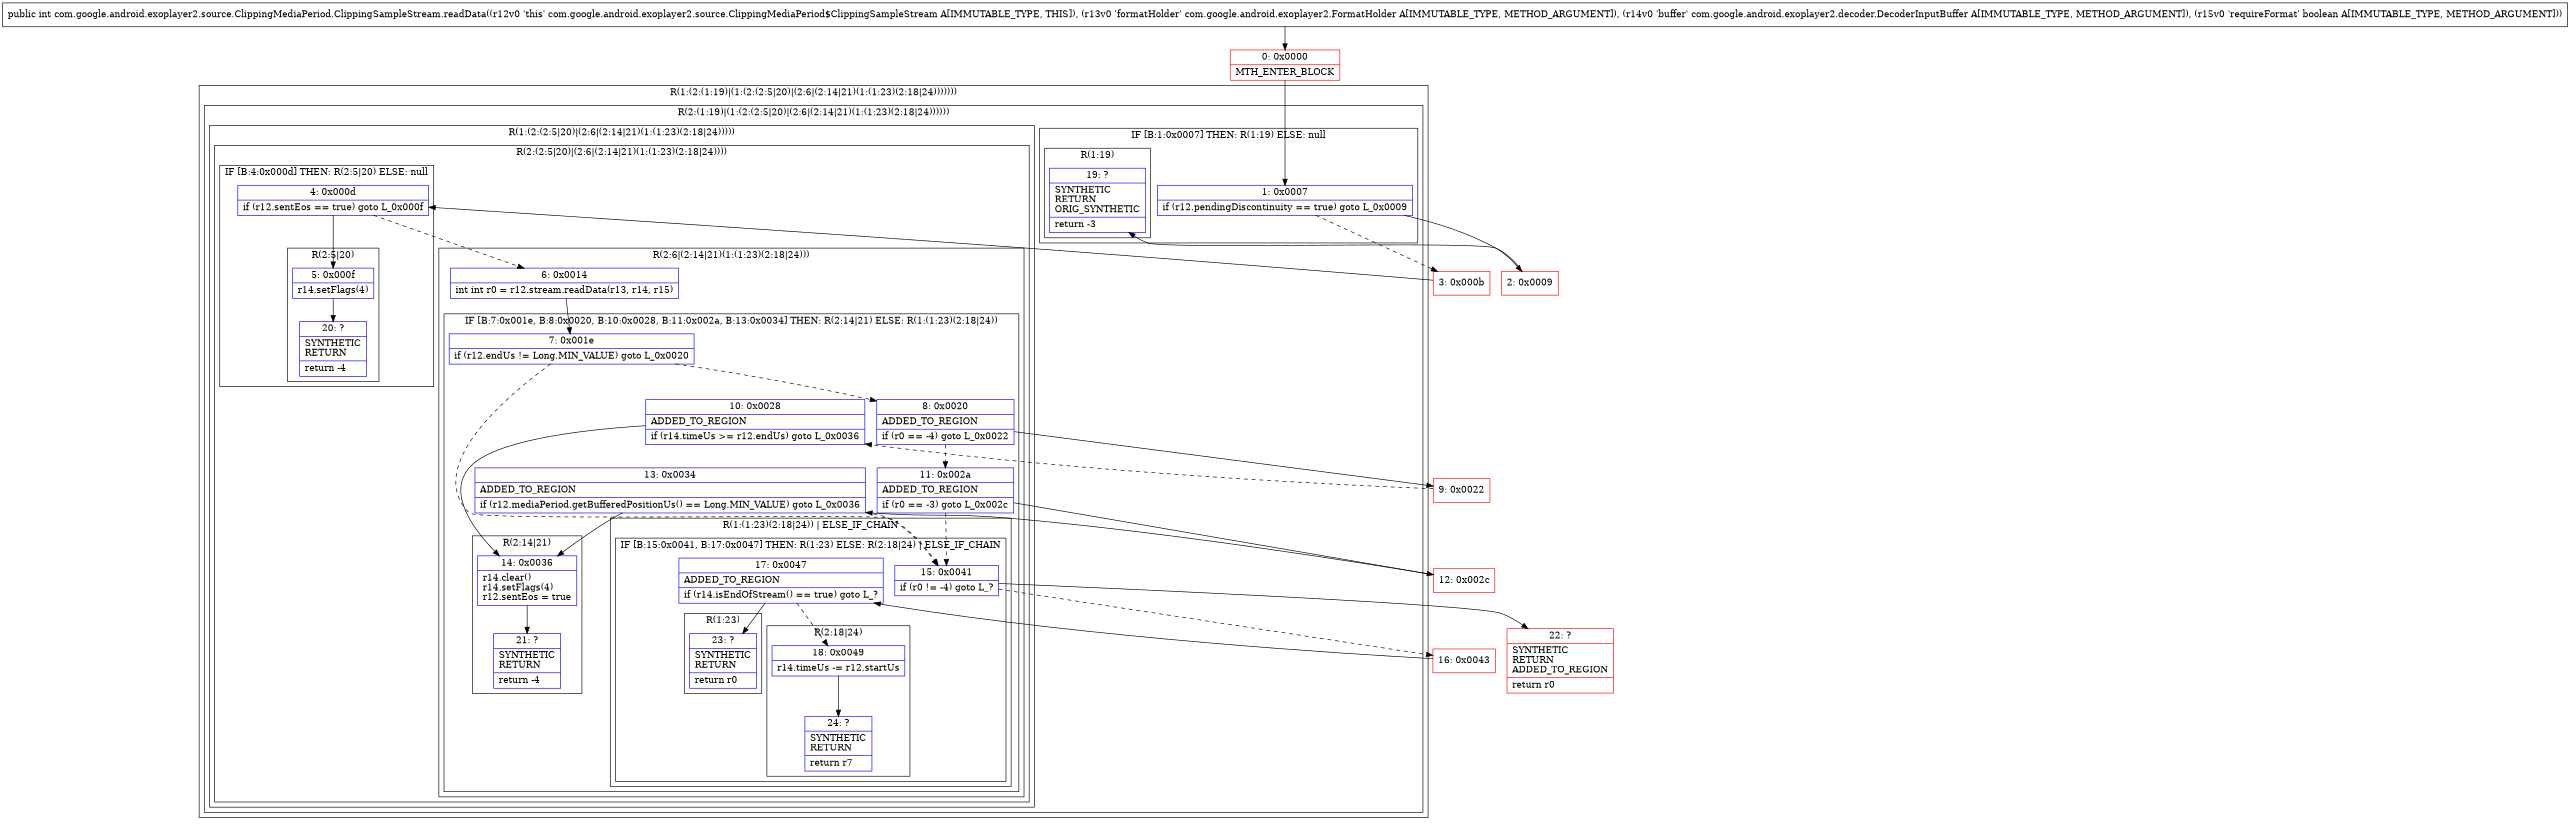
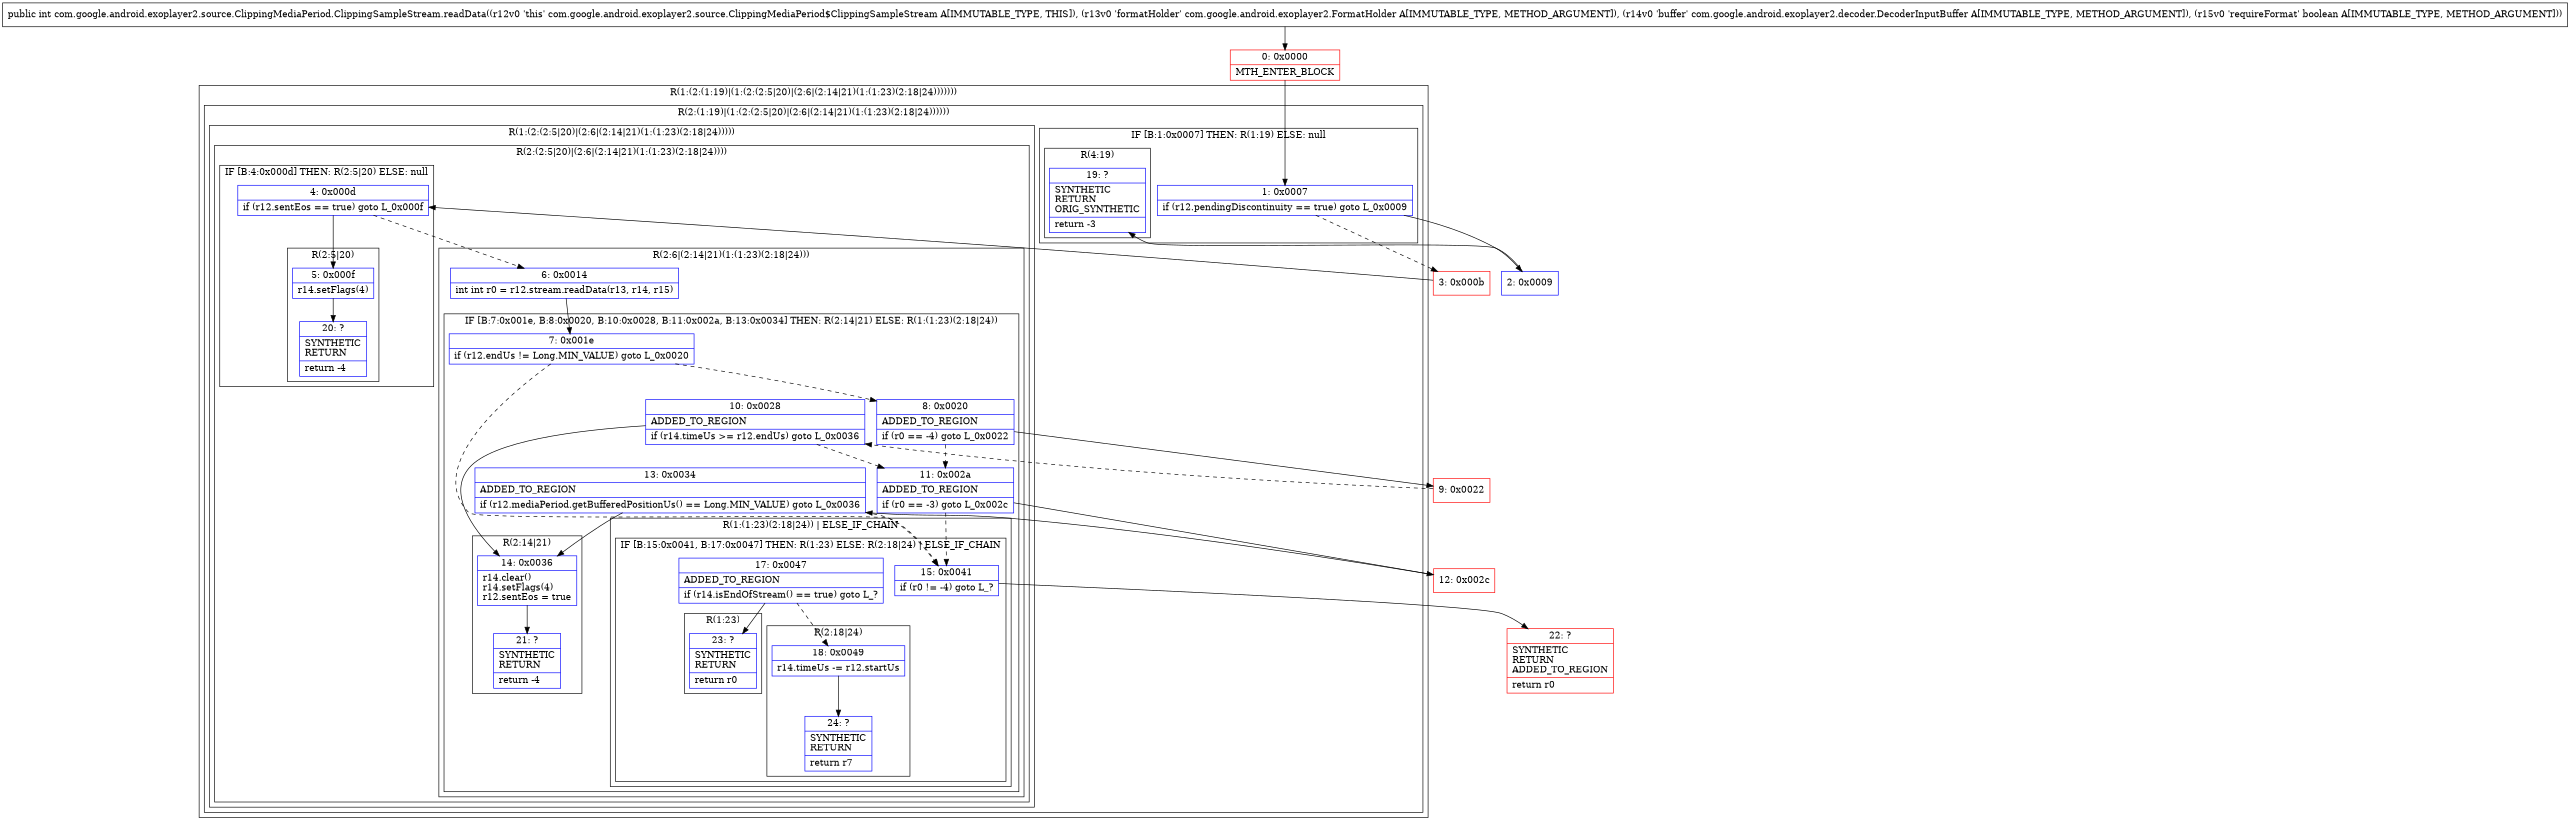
  digraph {
    node [color=blue shape=record]
    n1 [label="{19\:\ ?|SYNTHETIC\lRETURN\lORIG_SYNTHETIC\l|return \-3\l}"]
    n2 [label="{1\:\ 0x0007|if (r12.pendingDiscontinuity == true) goto L_0x0009\l}"]
    n3 [label="{5\:\ 0x000f|r14.setFlags(4)\l}"]
    n4 [label="{20\:\ ?|SYNTHETIC\lRETURN\l|return \-4\l}"]
    n5 [label="{4\:\ 0x000d|if (r12.sentEos == true) goto L_0x000f\l}"]
    n6 [label="{14\:\ 0x0036|r14.clear()\lr14.setFlags(4)\lr12.sentEos = true\l}"]
    n7 [label="{21\:\ ?|SYNTHETIC\lRETURN\l|return \-4\l}"]
    n8 [label="{23\:\ ?|SYNTHETIC\lRETURN\l|return r0\l}"]
    n9 [label="{18\:\ 0x0049|r14.timeUs \-= r12.startUs\l}"]
    n10 [label="{24\:\ ?|SYNTHETIC\lRETURN\l|return r7\l}"]
    n11 [label="{15\:\ 0x0041|if (r0 != \-4) goto L_?\l}"]
    n12 [label="{17\:\ 0x0047|ADDED_TO_REGION\l|if (r14.isEndOfStream() == true) goto L_?\l}"]
    n13 [label="{7\:\ 0x001e|if (r12.endUs != Long.MIN_VALUE) goto L_0x0020\l}"]
    n14 [label="{8\:\ 0x0020|ADDED_TO_REGION\l|if (r0 == \-4) goto L_0x0022\l}"]
    n15 [label="{10\:\ 0x0028|ADDED_TO_REGION\l|if (r14.timeUs \>= r12.endUs) goto L_0x0036\l}"]
    n16 [label="{11\:\ 0x002a|ADDED_TO_REGION\l|if (r0 == \-3) goto L_0x002c\l}"]
    n17 [label="{13\:\ 0x0034|ADDED_TO_REGION\l|if (r12.mediaPeriod.getBufferedPositionUs() == Long.MIN_VALUE) goto L_0x0036\l}"]
    n18 [label="{6\:\ 0x0014|int int r0 = r12.stream.readData(r13, r14, r15)\l}"]
-   n19 [color=red label="{2\:\ 0x0009}"]
+   n19 [label="{2\:\ 0x0009}"]
    n20 [color=red label="{3\:\ 0x000b}"]
-   n21 [color=red label="{16\:\ 0x0043}"]
    n22 [color=red label="{22\:\ ?|SYNTHETIC\lRETURN\lADDED_TO_REGION\l|return r0\l}"]
    n23 [color=red label="{9\:\ 0x0022}"]
    n24 [color=red label="{12\:\ 0x002c}"]
    n25 [color=red label="{0\:\ 0x0000|MTH_ENTER_BLOCK\l}"]
    n26 [label="{public int com.google.android.exoplayer2.source.ClippingMediaPeriod.ClippingSampleStream.readData((r12v0 'this' com.google.android.exoplayer2.source.ClippingMediaPeriod$ClippingSampleStream A[IMMUTABLE_TYPE, THIS]), (r13v0 'formatHolder' com.google.android.exoplayer2.FormatHolder A[IMMUTABLE_TYPE, METHOD_ARGUMENT]), (r14v0 'buffer' com.google.android.exoplayer2.decoder.DecoderInputBuffer A[IMMUTABLE_TYPE, METHOD_ARGUMENT]), (r15v0 'requireFormat' boolean A[IMMUTABLE_TYPE, METHOD_ARGUMENT])) }" color=""]
    subgraph cluster_1 {
      label="R(1:(2:(1:19)|(1:(2:(2:5|20)|(2:6|(2:14|21)(1:(1:23)(2:18|24)))))))"
      subgraph cluster_2 {
        label="R(2:(1:19)|(1:(2:(2:5|20)|(2:6|(2:14|21)(1:(1:23)(2:18|24))))))"
        subgraph cluster_3 {
          label="IF [B:1:0x0007] THEN: R(1:19) ELSE: null"
          n2
          subgraph cluster_4 {
-           label="R(1:19)"
+           label="R(4:19)"
            n1
          }
        }
        subgraph cluster_5 {
          label="R(1:(2:(2:5|20)|(2:6|(2:14|21)(1:(1:23)(2:18|24)))))"
          subgraph cluster_6 {
            label="R(2:(2:5|20)|(2:6|(2:14|21)(1:(1:23)(2:18|24))))"
            subgraph cluster_7 {
              label="IF [B:4:0x000d] THEN: R(2:5|20) ELSE: null"
              n5
              subgraph cluster_8 {
                label="R(2:5|20)"
                n3
                n4
              }
            }
            subgraph cluster_9 {
              label="R(2:6|(2:14|21)(1:(1:23)(2:18|24)))"
              n18
              subgraph cluster_10 {
                label="IF [B:7:0x001e, B:8:0x0020, B:10:0x0028, B:11:0x002a, B:13:0x0034] THEN: R(2:14|21) ELSE: R(1:(1:23)(2:18|24))"
                n13
                n14
                n15
                n16
                n17
                subgraph cluster_11 {
                  label="R(2:14|21)"
                  n6
                  n7
                }
                subgraph cluster_12 {
                  label="R(1:(1:23)(2:18|24)) | ELSE_IF_CHAIN\l"
                  subgraph cluster_13 {
                    label="IF [B:15:0x0041, B:17:0x0047] THEN: R(1:23) ELSE: R(2:18|24) | ELSE_IF_CHAIN\l"
                    n11
                    n12
                    subgraph cluster_14 {
                      label="R(1:23)"
                      n8
                    }
                    subgraph cluster_15 {
                      label="R(2:18|24)"
                      n9
                      n10
                    }
                  }
                }
              }
            }
          }
        }
      }
    }
    n2 -> n19
    n2 -> n20 [style=dashed]
    n3 -> n4
    n5 -> n3
    n5 -> n18 [style=dashed]
    n6 -> n7
    n9 -> n10
-   n11 -> n21 [style=dashed]
    n11 -> n22
    n12 -> n8
    n12 -> n9 [style=dashed]
    n13 -> n11 [style=dashed]
    n13 -> n14 [style=dashed]
    n14 -> n16 [style=dashed]
    n14 -> n23
    n15 -> n6
+   n15 -> n16 [style=dashed]
    n16 -> n11 [style=dashed]
    n16 -> n24
    n17 -> n6
    n17 -> n11 [style=dashed]
    n18 -> n13
    n19 -> n1
    n20 -> n5
-   n21 -> n12
    n23 -> n15 [style=dashed]
    n24 -> n17
    n25 -> n2
    n26 -> n25
  }
